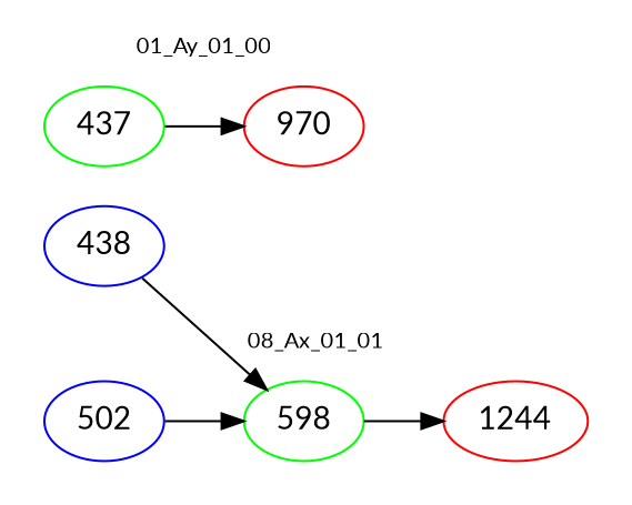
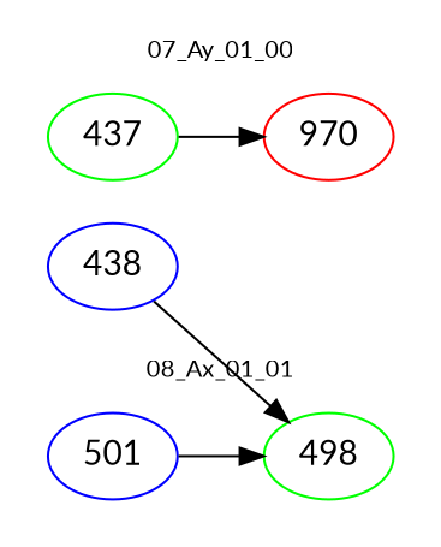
  digraph {
    fontname=Lato
    rankdir=LR
    node [color=blue fontname=Lato]
    edge [color=black fontname=Lato]
    n1 [label=438]
    n2 [color=green label=437]
    n3 [color=red label=970]
-   n4 [label=502]
-   n5 [color=green label=598]
-   n6 [color=red label=1244]
+   n4 [label=501]
+   n5 [color=green label=498]
    subgraph cluster_1 {
      color=white
      fontsize=10
-     label="01_Ay_01_00"
+     label="07_Ay_01_00"
      n1
      n2
      n3
    }
    subgraph cluster_2 {
      color=white
      fontsize=10
      label="08_Ax_01_01"
      n4
      n5
-     n6
    }
    n1 -> n5
    n2 -> n3
    n4 -> n5
-   n5 -> n6
  }
